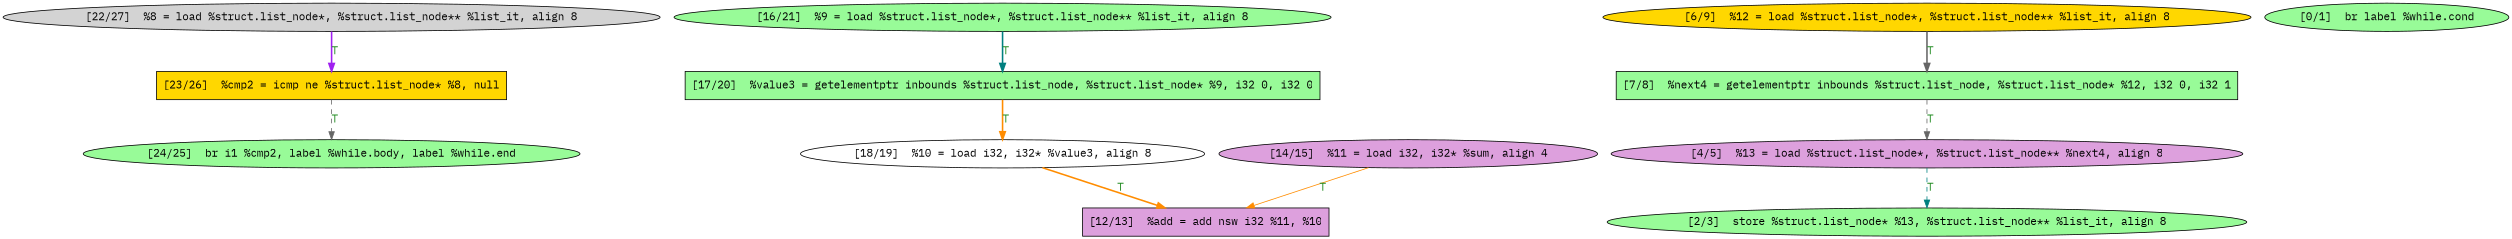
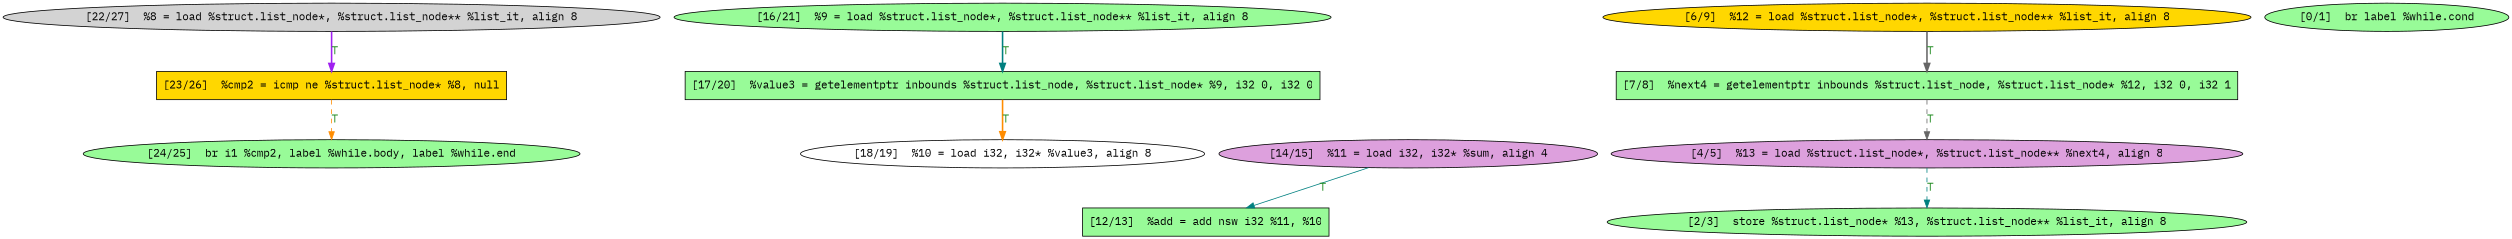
  digraph {
    fontname="IBM Plex Mono"
    node [fillcolor=palegreen fontname="IBM Plex Mono" shape=ellipse style=filled]
    edge [color=gray40 fontcolor=forestgreen fontname="IBM Plex Mono" style=bold]
    n1 [fillcolor=lightgrey label="[22/27]  %8 = load %struct.list_node*, %struct.list_node** %list_it, align 8"]
    n2 [fillcolor=gold label="[23/26]  %cmp2 = icmp ne %struct.list_node* %8, null" shape=rectangle]
    n3 [label="[24/25]  br i1 %cmp2, label %while.body, label %while.end"]
    n4 [label="[16/21]  %9 = load %struct.list_node*, %struct.list_node** %list_it, align 8"]
    n5 [label="[17/20]  %value3 = getelementptr inbounds %struct.list_node, %struct.list_node* %9, i32 0, i32 0" shape=rectangle]
    n6 [fillcolor=white label="[18/19]  %10 = load i32, i32* %value3, align 8"]
    n7 [label="[7/8]  %next4 = getelementptr inbounds %struct.list_node, %struct.list_node* %12, i32 0, i32 1" shape=rectangle]
    n8 [fillcolor=plum label="[4/5]  %13 = load %struct.list_node*, %struct.list_node** %next4, align 8"]
    n9 [label="[2/3]  store %struct.list_node* %13, %struct.list_node** %list_it, align 8"]
    n10 [fillcolor=plum label="[14/15]  %11 = load i32, i32* %sum, align 4"]
-   n11 [fillcolor=plum label="[12/13]  %add = add nsw i32 %11, %10" shape=rectangle]
+   n11 [label="[12/13]  %add = add nsw i32 %11, %10" shape=rectangle]
    n12 [fillcolor=gold label="[6/9]  %12 = load %struct.list_node*, %struct.list_node** %list_it, align 8"]
    n13 [label="[0/1]  br label %while.cond"]
    n1 -> n2 [color=purple label=T]
-   n2 -> n3 [label=T style=dashed]
+   n2 -> n3 [color=darkorange label=T style=dashed]
    n4 -> n5 [color=teal label=T]
    n5 -> n6 [color=darkorange label=T]
-   n6 -> n11 [color=darkorange label=T]
    n7 -> n8 [label=T style=dashed]
    n8 -> n9 [color=teal label=T style=dashed]
-   n10 -> n11 [color=darkorange label=T style=solid]
+   n10 -> n11 [color=teal label=T style=solid]
    n12 -> n7 [label=T]
  }
